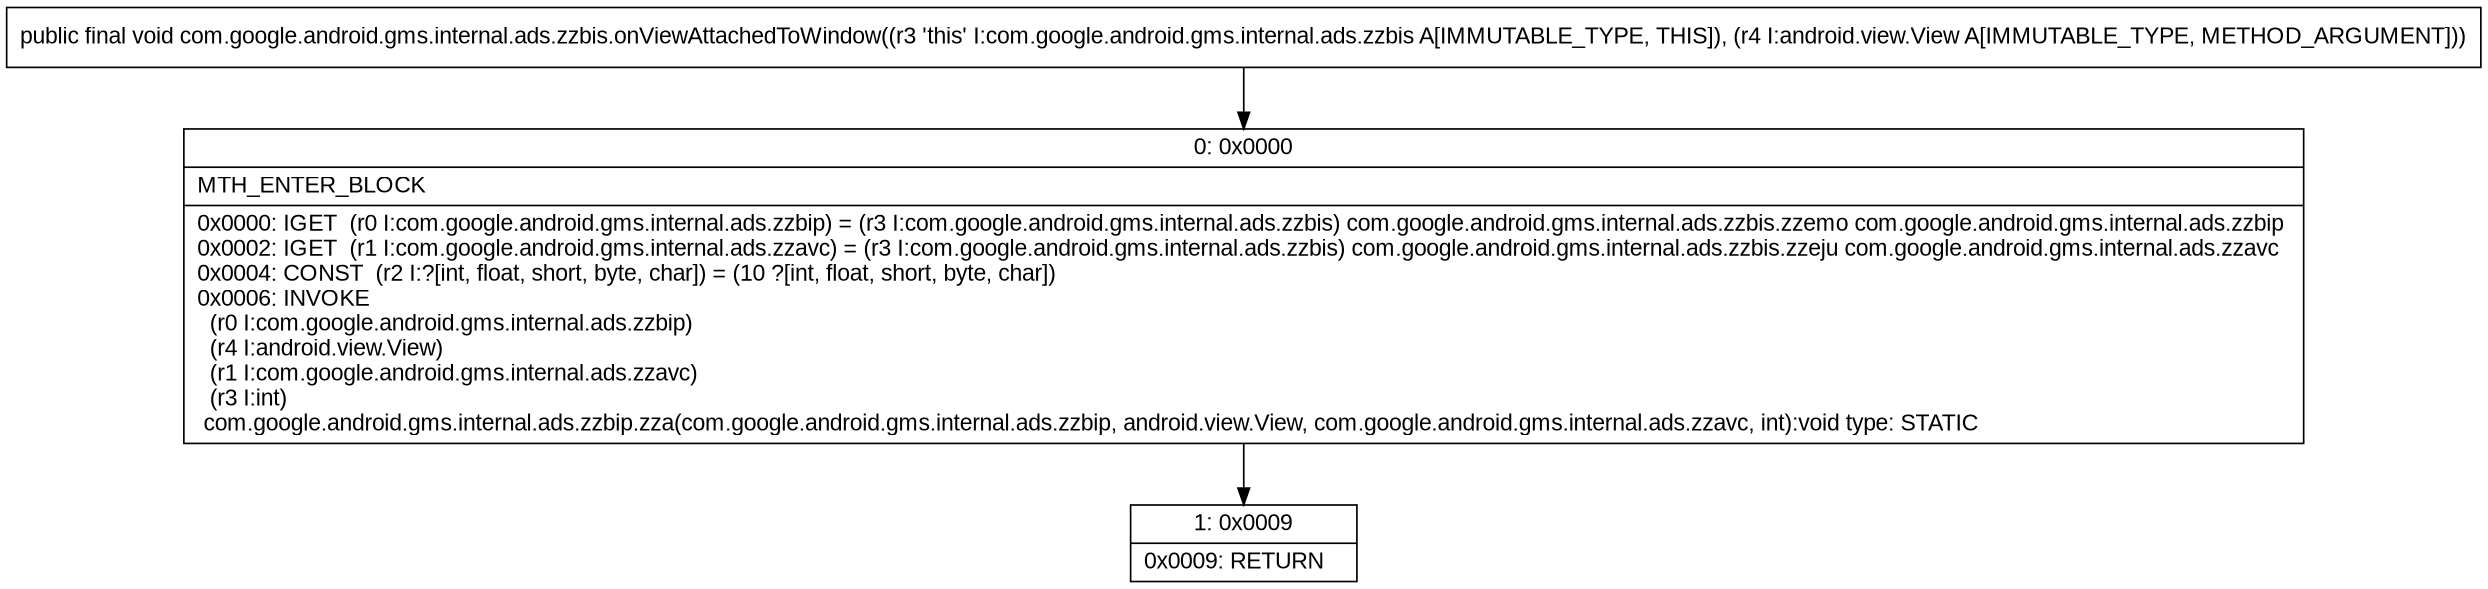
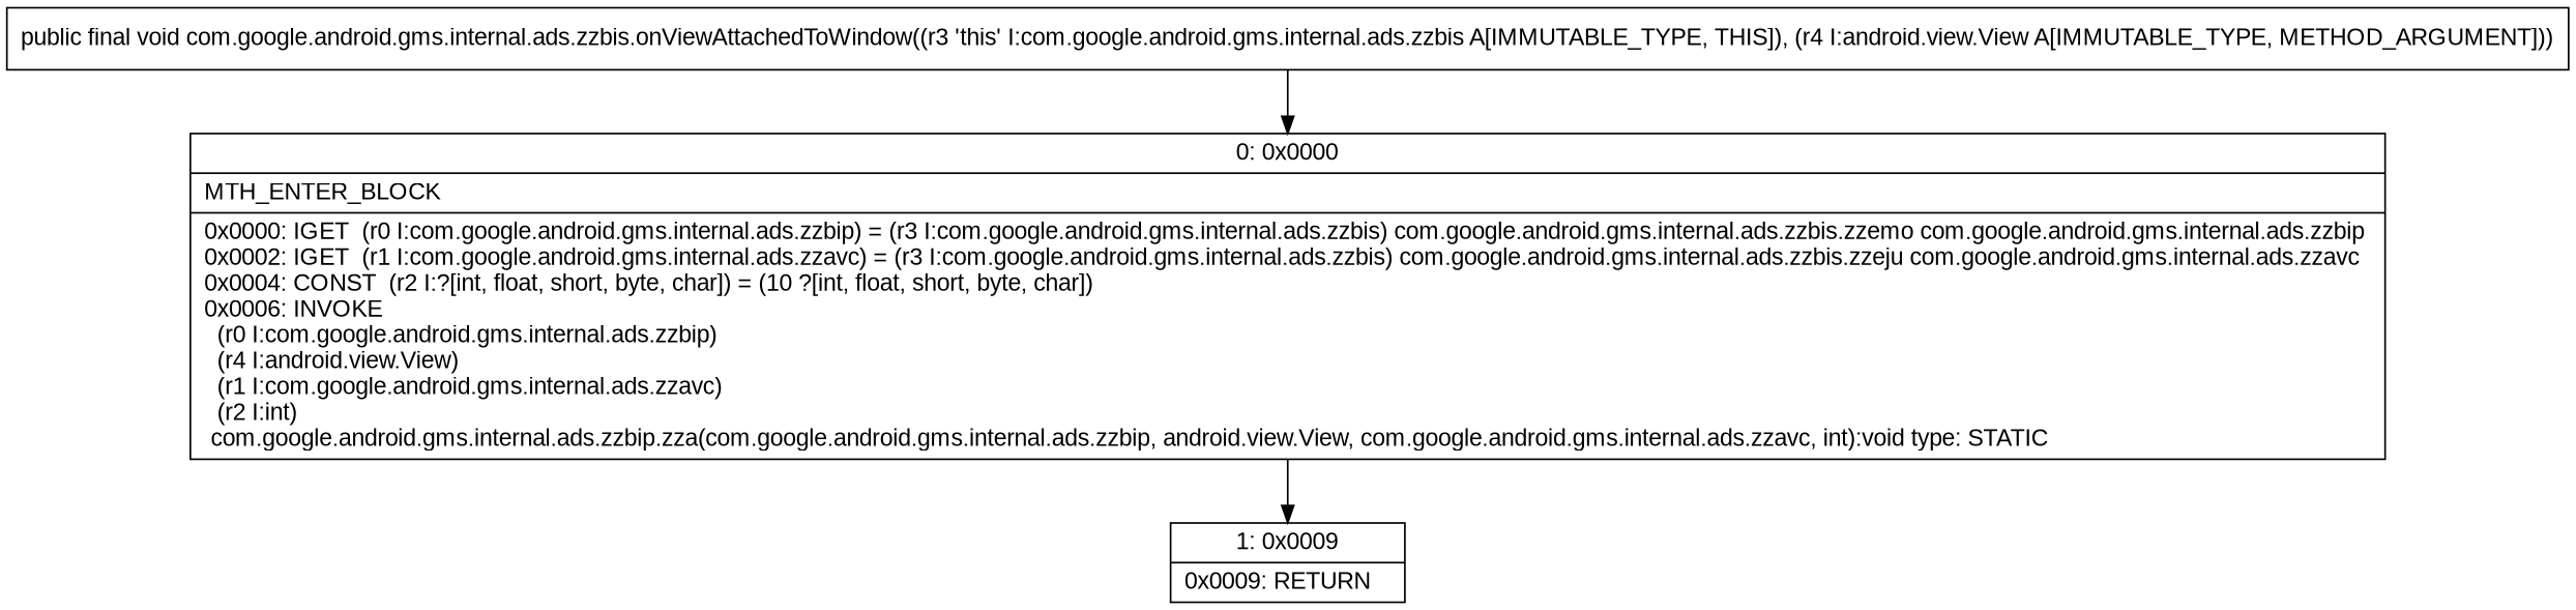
  digraph {
    fontname="Liberation Sans"
    node [shape=record fontname="Liberation Sans"]
    edge [fontname="Liberation Sans"]
-   n1 [label="{0\:\ 0x0000|MTH_ENTER_BLOCK\l|0x0000: IGET  (r0 I:com.google.android.gms.internal.ads.zzbip) = (r3 I:com.google.android.gms.internal.ads.zzbis) com.google.android.gms.internal.ads.zzbis.zzemo com.google.android.gms.internal.ads.zzbip \l0x0002: IGET  (r1 I:com.google.android.gms.internal.ads.zzavc) = (r3 I:com.google.android.gms.internal.ads.zzbis) com.google.android.gms.internal.ads.zzbis.zzeju com.google.android.gms.internal.ads.zzavc \l0x0004: CONST  (r2 I:?[int, float, short, byte, char]) = (10 ?[int, float, short, byte, char]) \l0x0006: INVOKE  \l  (r0 I:com.google.android.gms.internal.ads.zzbip)\l  (r4 I:android.view.View)\l  (r1 I:com.google.android.gms.internal.ads.zzavc)\l  (r3 I:int)\l com.google.android.gms.internal.ads.zzbip.zza(com.google.android.gms.internal.ads.zzbip, android.view.View, com.google.android.gms.internal.ads.zzavc, int):void type: STATIC \l}"]
+   n1 [label="{0\:\ 0x0000|MTH_ENTER_BLOCK\l|0x0000: IGET  (r0 I:com.google.android.gms.internal.ads.zzbip) = (r3 I:com.google.android.gms.internal.ads.zzbis) com.google.android.gms.internal.ads.zzbis.zzemo com.google.android.gms.internal.ads.zzbip \l0x0002: IGET  (r1 I:com.google.android.gms.internal.ads.zzavc) = (r3 I:com.google.android.gms.internal.ads.zzbis) com.google.android.gms.internal.ads.zzbis.zzeju com.google.android.gms.internal.ads.zzavc \l0x0004: CONST  (r2 I:?[int, float, short, byte, char]) = (10 ?[int, float, short, byte, char]) \l0x0006: INVOKE  \l  (r0 I:com.google.android.gms.internal.ads.zzbip)\l  (r4 I:android.view.View)\l  (r1 I:com.google.android.gms.internal.ads.zzavc)\l  (r2 I:int)\l com.google.android.gms.internal.ads.zzbip.zza(com.google.android.gms.internal.ads.zzbip, android.view.View, com.google.android.gms.internal.ads.zzavc, int):void type: STATIC \l}"]
    n2 [label="{1\:\ 0x0009|0x0009: RETURN   \l}"]
    n3 [label="{public final void com.google.android.gms.internal.ads.zzbis.onViewAttachedToWindow((r3 'this' I:com.google.android.gms.internal.ads.zzbis A[IMMUTABLE_TYPE, THIS]), (r4 I:android.view.View A[IMMUTABLE_TYPE, METHOD_ARGUMENT])) }"]
    n1 -> n2
    n3 -> n1
  }
